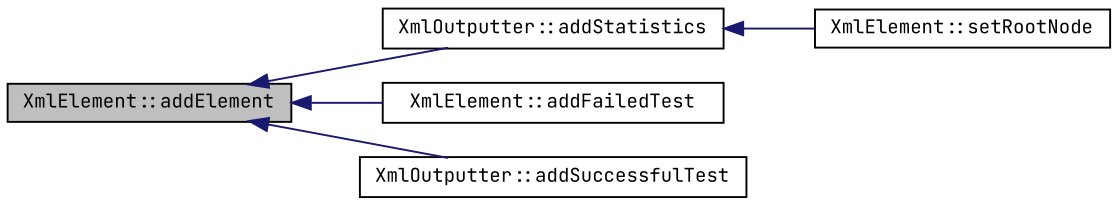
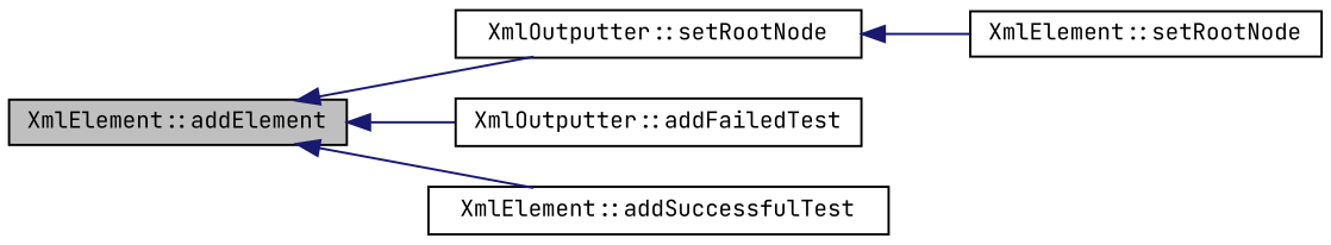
  digraph {
    fontname="JetBrains Mono"
    rankdir=LR
    node [color=black fillcolor=white fontname="JetBrains Mono" fontsize=10 shape=record style=filled]
    edge [color=midnightblue dir=back fontname="JetBrains Mono" fontsize=10 labelfontname=Helvetica labelfontsize=10 style=solid]
    n1 [fillcolor=grey75 fontcolor=black height=0.2 label="XmlElement::addElement" width=0.4]
-   n2 [height=0.2 label="XmlOutputter::addStatistics" width=0.4]
-   n3 [height=0.2 label="XmlElement::addFailedTest" width=0.4]
-   n4 [height=0.2 label="XmlOutputter::addSuccessfulTest" width=0.4]
+   n2 [height=0.2 label="XmlOutputter::setRootNode" width=0.4]
+   n3 [height=0.2 label="XmlOutputter::addFailedTest" width=0.4]
+   n4 [height=0.2 label="XmlElement::addSuccessfulTest" width=0.4]
    n5 [height=0.2 label="XmlElement::setRootNode" width=0.4]
    n1 -> n2
    n1 -> n3
    n1 -> n4
    n2 -> n5
  }
